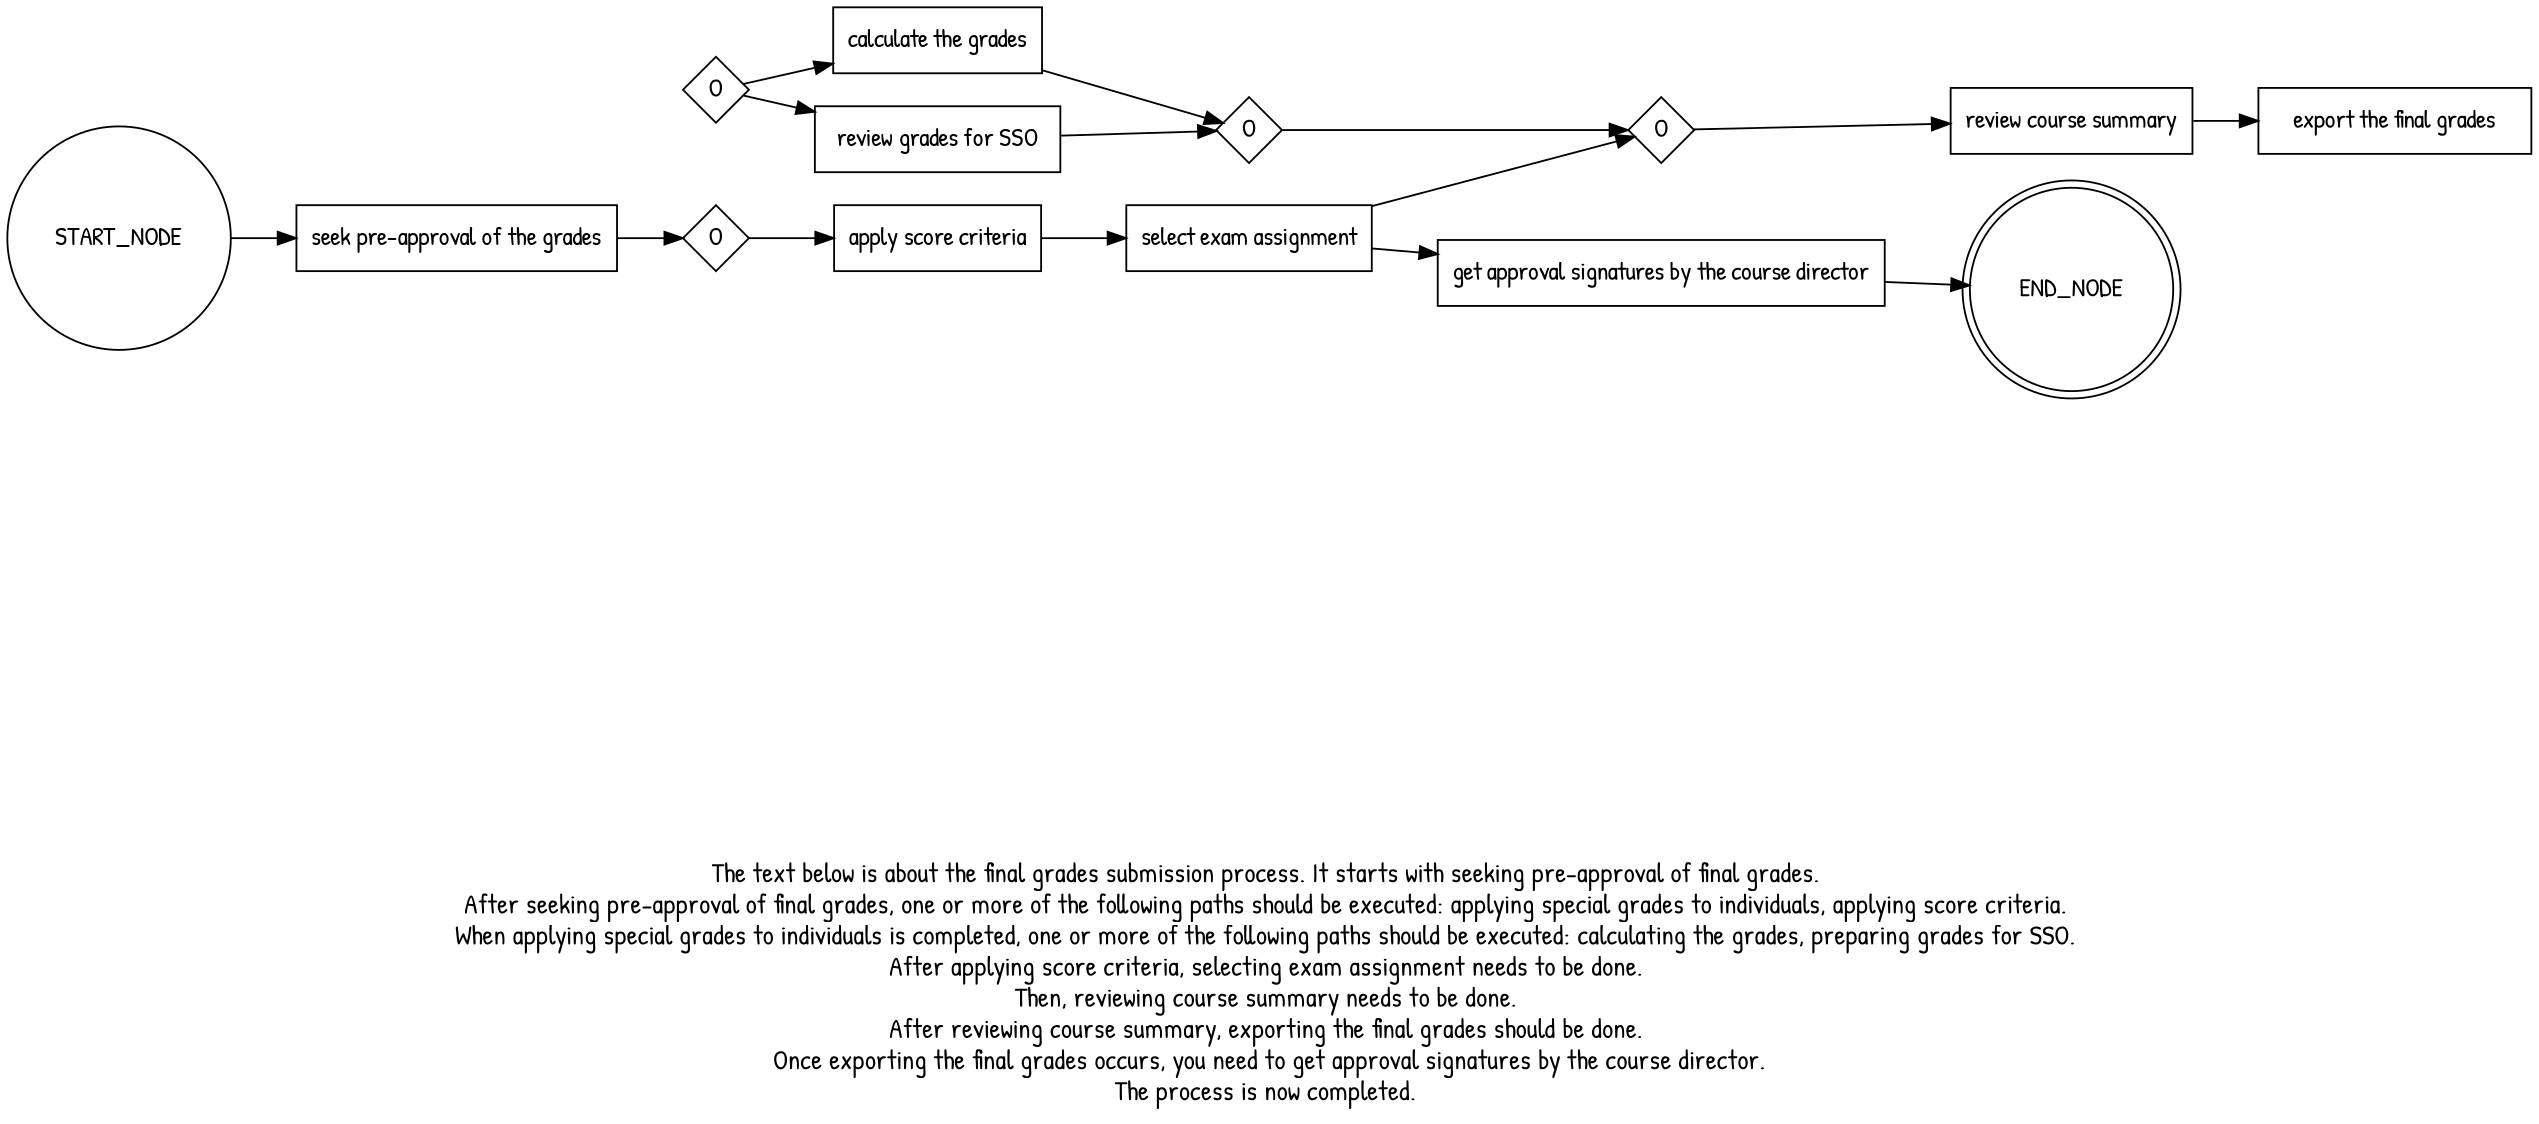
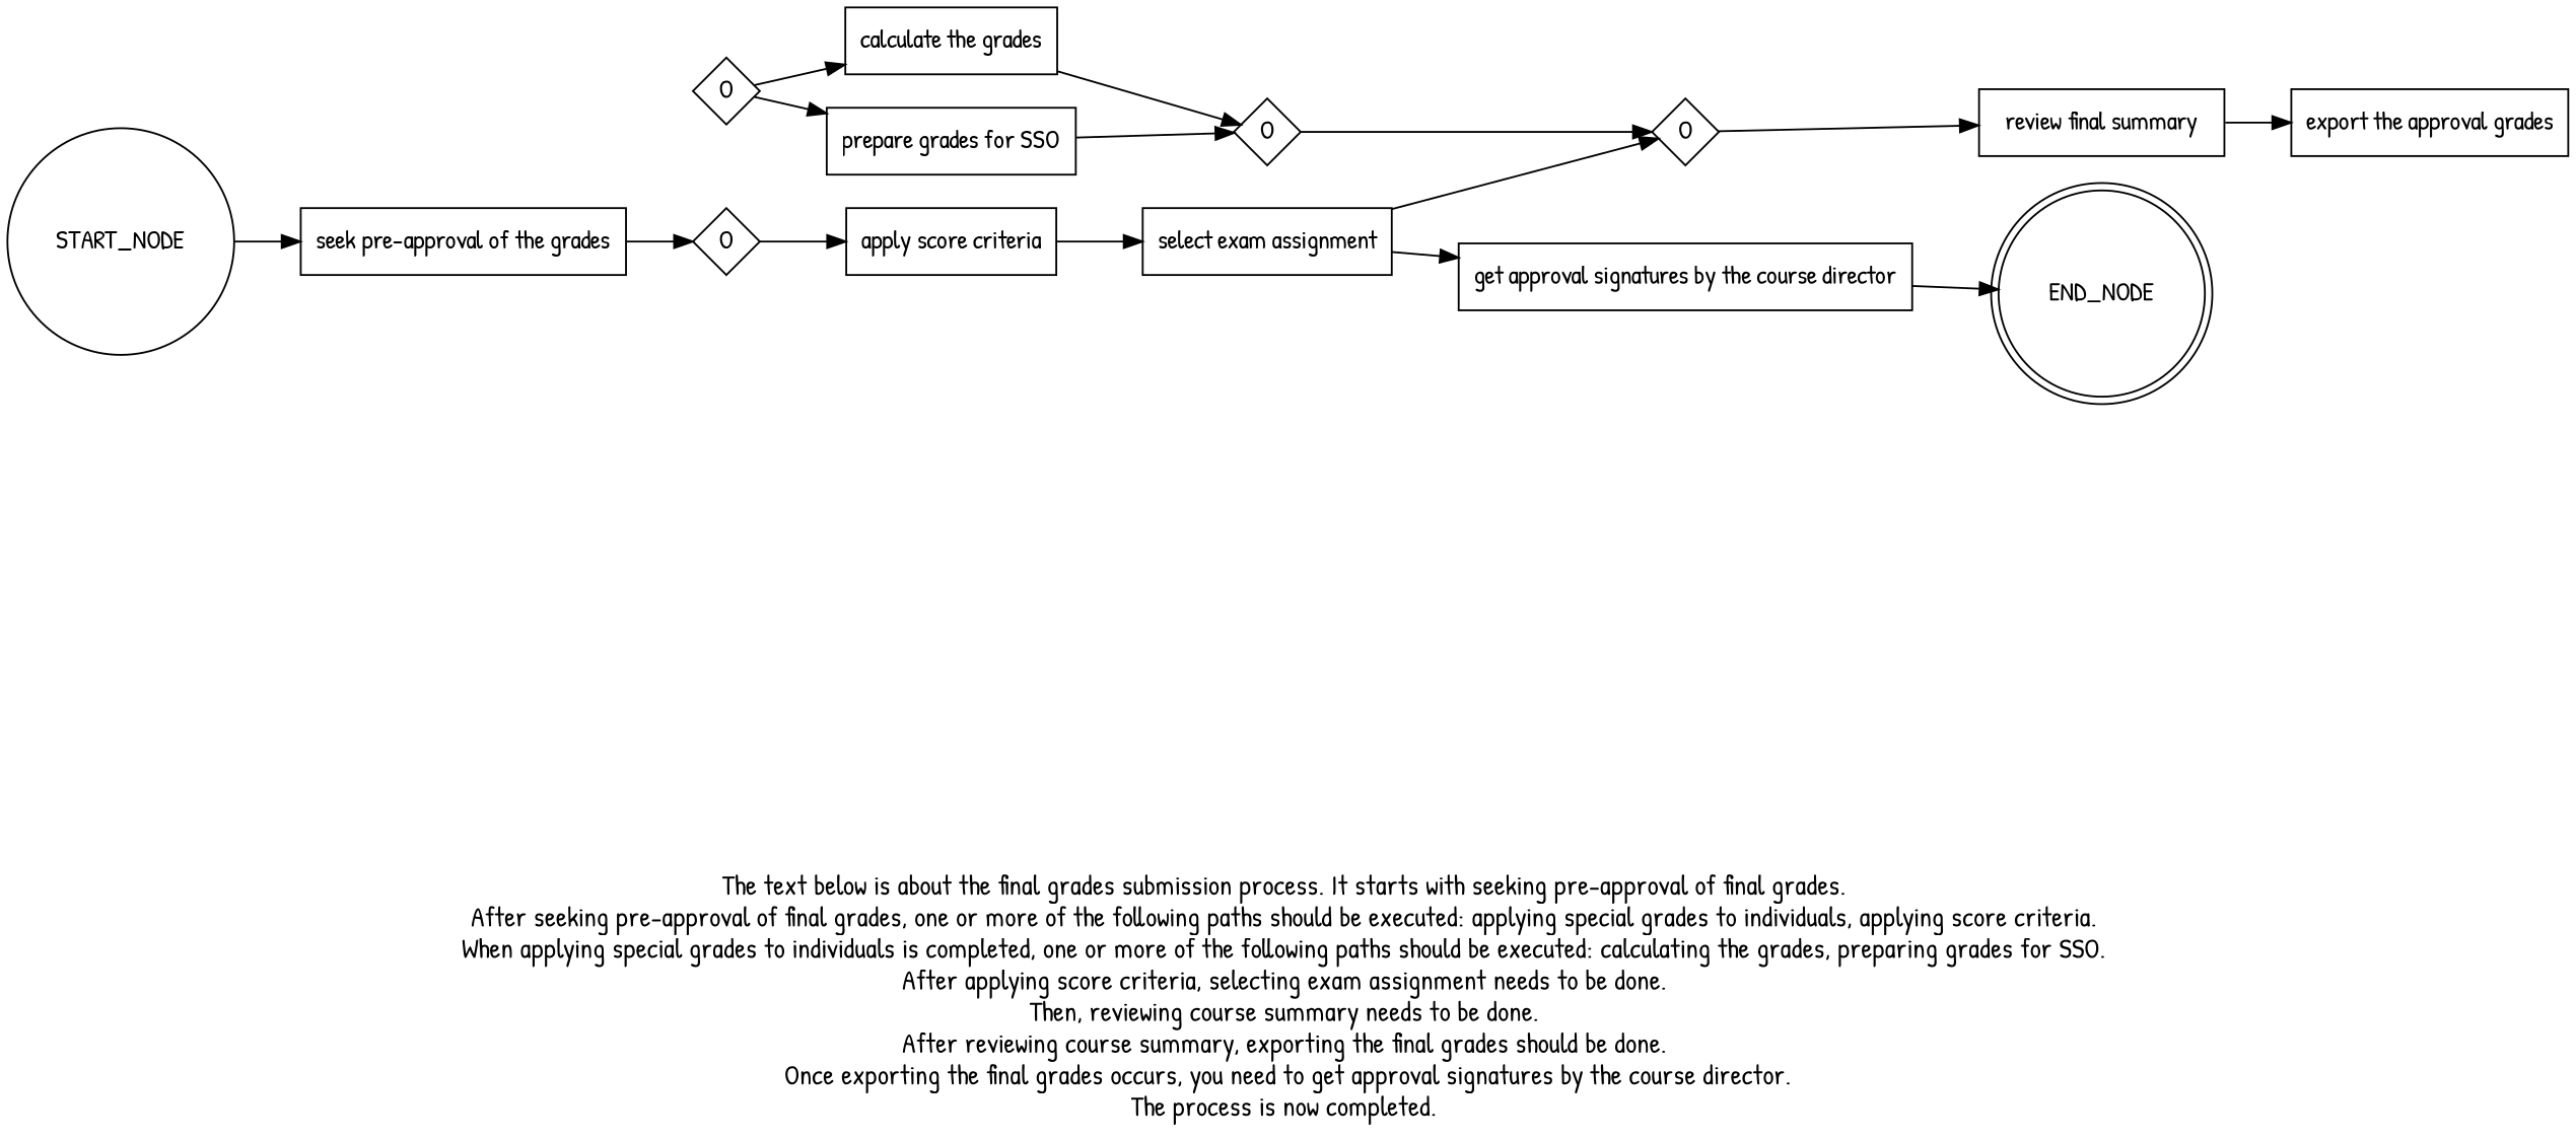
  digraph {
    fontname="Patrick Hand"
    fontsize=15
    label="\n\n\nThe text below is about the final grades submission process. It starts with seeking pre-approval of final grades. \nAfter seeking pre-approval of final grades, one or more of the following paths should be executed: applying special grades to individuals, applying score criteria. \nWhen applying special grades to individuals is completed, one or more of the following paths should be executed: calculating the grades, preparing grades for SSO. \nAfter applying score criteria, selecting exam assignment needs to be done. \nThen, reviewing course summary needs to be done. \nAfter reviewing course summary, exporting the final grades should be done. \nOnce exporting the final grades occurs, you need to get approval signatures by the course director.\nThe process is now completed. \n"
    rankdir=LR
    node [fontname="Patrick Hand" shape=box]
    edge [fontname="Patrick Hand"]
    n1 [label="seek pre-approval of the grades"]
    n2 [fixedsize=true label=O shape=diamond width=0.5]
    "apply score criteria"
    n4 [fixedsize=true label=O shape=diamond width=0.5]
    "select exam assignment"
    "calculate the grades"
-   "prepare grades for SSO" [label="review grades for SSO"]
+   "prepare grades for SSO"
    n8 [fixedsize=true label=O shape=diamond width=0.5]
    n9 [fixedsize=true label=O shape=diamond width=0.5]
-   "review course summary"
-   "export the final grades"
+   "review course summary" [label="review final summary"]
+   "export the final grades" [label="export the approval grades"]
    "get approval signatures by the course director"
    END_NODE [shape=doublecircle width=0.2]
    START_NODE [shape=circle width=0.3]
    subgraph sub_1 {
      n1
      n2
      "apply score criteria"
      n4
      "select exam assignment"
      "calculate the grades"
      "prepare grades for SSO"
      n8
      n9
      "review course summary"
      "export the final grades"
      "get approval signatures by the course director"
    }
    n1 -> n2
    n2 -> "apply score criteria"
    "apply score criteria" -> "select exam assignment"
    n4 -> "calculate the grades"
    n4 -> "prepare grades for SSO"
    "select exam assignment" -> n9
    "select exam assignment" -> "get approval signatures by the course director"
    "calculate the grades" -> n8
    "prepare grades for SSO" -> n8
    n8 -> n9
    n9 -> "review course summary"
    "review course summary" -> "export the final grades"
    "get approval signatures by the course director" -> END_NODE
    START_NODE -> n1
  }
